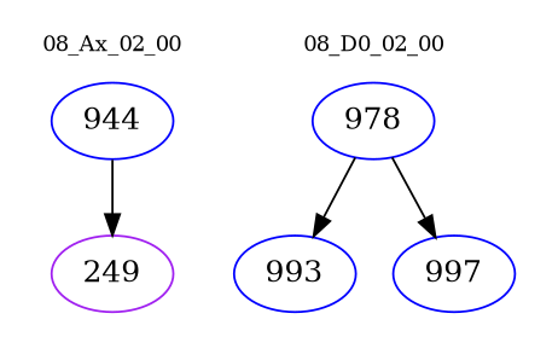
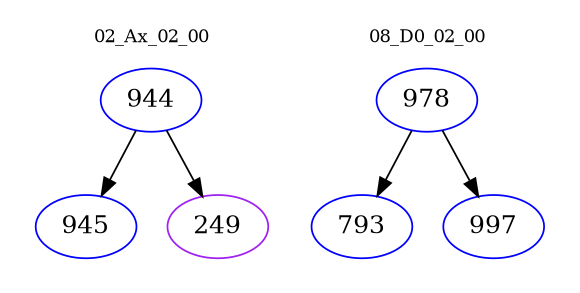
  digraph {
    node [color=blue]
    edge [color=black]
    n1 [label=944]
+   n2 [label=945]
    n3 [color=purple label=249]
    n4 [label=978]
-   n5 [label=993]
+   n5 [label=793]
    n6 [label=997]
    subgraph cluster_1 {
      color=white
      fontsize=10
-     label="08_Ax_02_00"
+     label="02_Ax_02_00"
      n1
+     n2
      n3
    }
    subgraph cluster_2 {
      color=white
      fontsize=10
      label="08_D0_02_00"
      n4
      n5
      n6
    }
+   n1 -> n2
    n1 -> n3
    n4 -> n5
    n4 -> n6
  }
